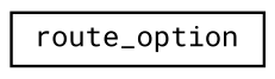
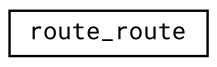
  digraph {
    rankdir=LR
    fontname="Roboto Mono"
-   n1 [color=black fillcolor=white fontname="Roboto Mono" fontsize=10 height=0.2 label=route_option shape=record style=filled width=0.4]
+   n1 [color=black fillcolor=white fontname="Roboto Mono" fontsize=10 height=0.2 label=route_route shape=record style=filled width=0.4]
  }
